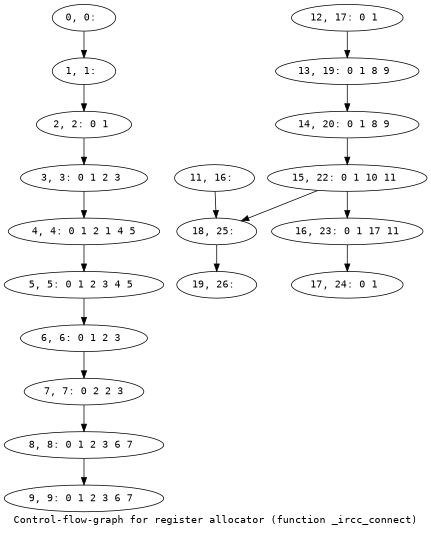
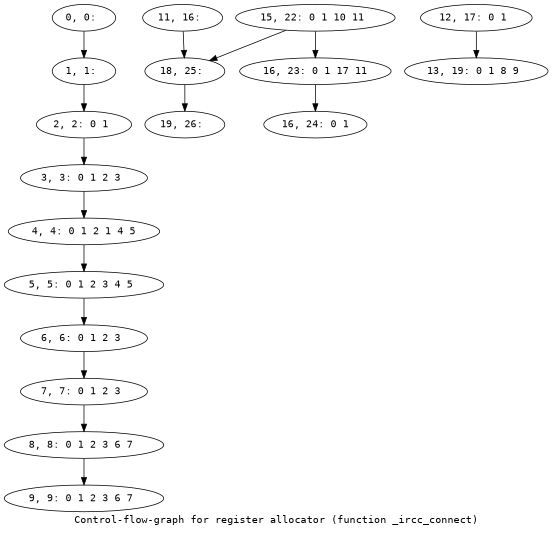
  digraph {
    fontname="DejaVu Sans Mono"
    label="Control-flow-graph for register allocator (function _ircc_connect)"
    node [fontname="DejaVu Sans Mono"]
    edge [fontname="DejaVu Sans Mono"]
    n1 [label="0, 0: "]
    n2 [label="1, 1: "]
    n3 [label="2, 2: 0 1 "]
    n4 [label="3, 3: 0 1 2 3 "]
    n5 [label="4, 4: 0 1 2 1 4 5"]
    n6 [label="5, 5: 0 1 2 3 4 5 "]
    n7 [label="6, 6: 0 1 2 3 "]
-   n8 [label="7, 7: 0 2 2 3"]
+   n8 [label="7, 7: 0 1 2 3 "]
    n9 [label="8, 8: 0 1 2 3 6 7 "]
    n10 [label="9, 9: 0 1 2 3 6 7 "]
    n11 [label="11, 16: "]
    n12 [label="18, 25: "]
    n13 [label="12, 17: 0 1 "]
    n14 [label="13, 19: 0 1 8 9 "]
    n15 [label="19, 26: "]
-   n16 [label="14, 20: 0 1 8 9 "]
    n17 [label="15, 22: 0 1 10 11 "]
    n18 [label="16, 23: 0 1 17 11"]
-   n19 [label="17, 24: 0 1 "]
+   n19 [label="16, 24: 0 1"]
    n1 -> n2
    n2 -> n3
    n3 -> n4
    n4 -> n5
    n5 -> n6
    n6 -> n7
    n7 -> n8
    n8 -> n9
    n9 -> n10
    n11 -> n12
    n12 -> n15
    n13 -> n14
-   n14 -> n16
-   n16 -> n17
    n17 -> n12
    n17 -> n18
    n18 -> n19
  }
